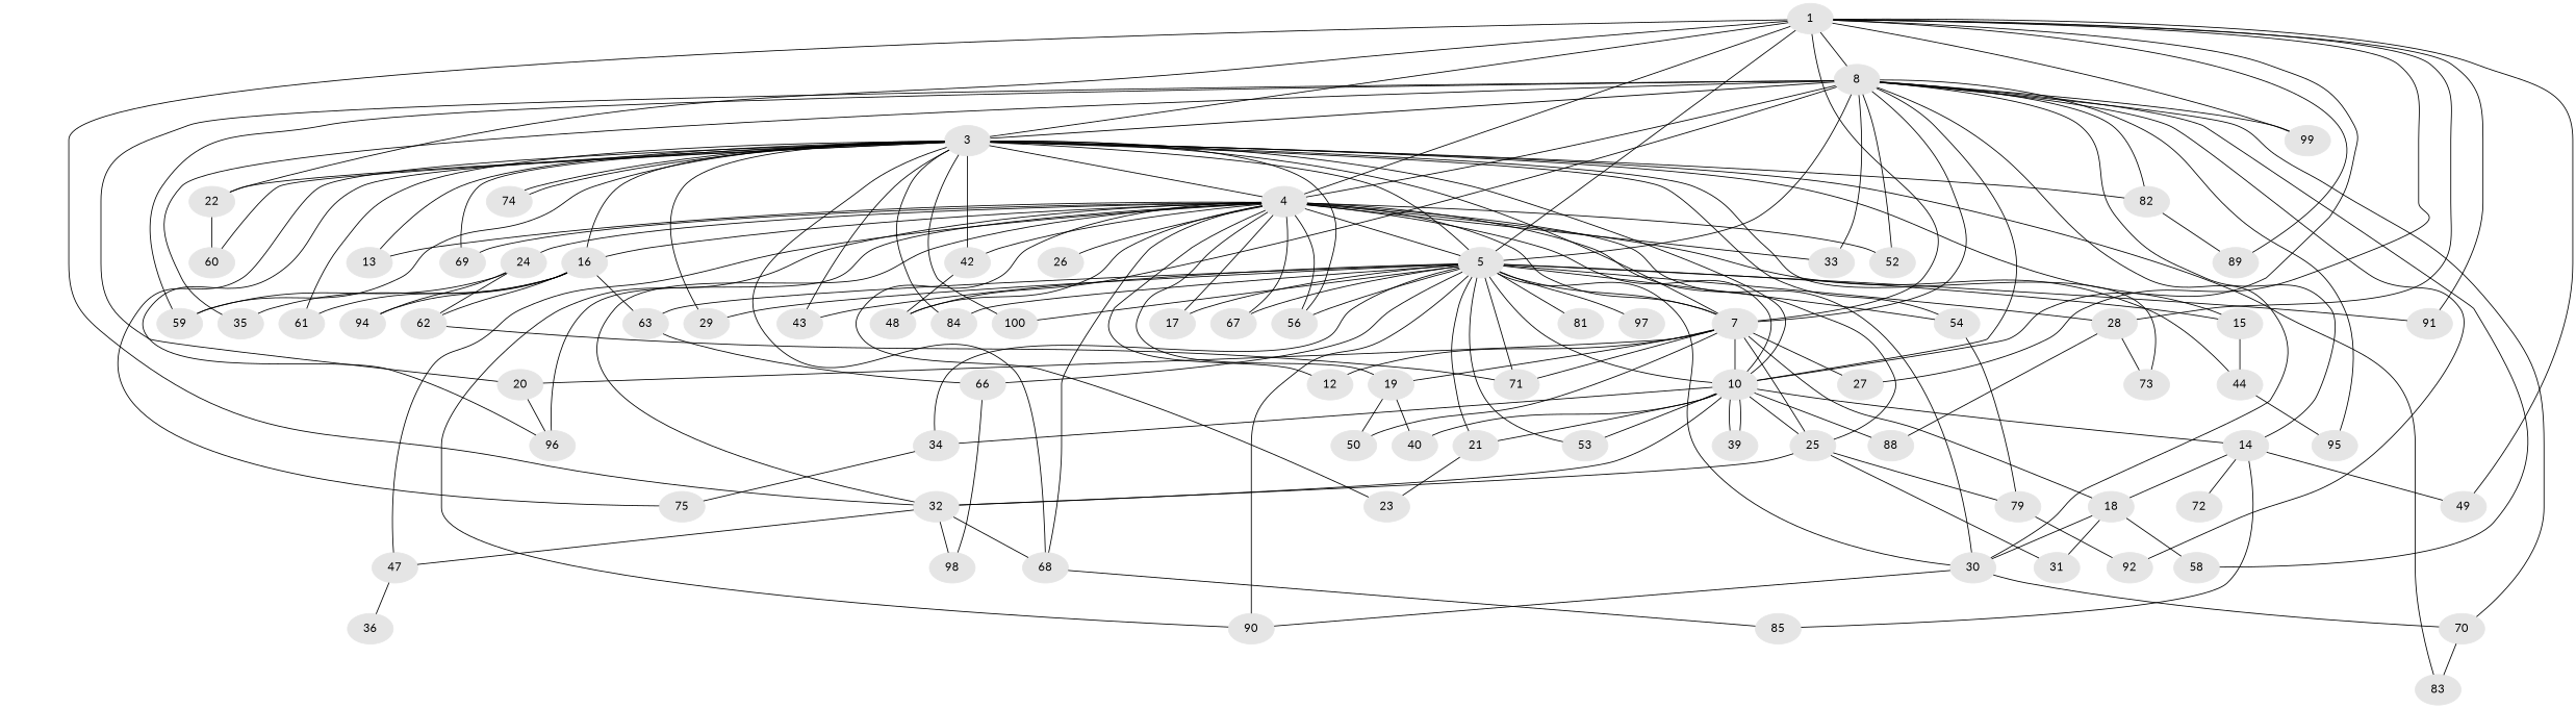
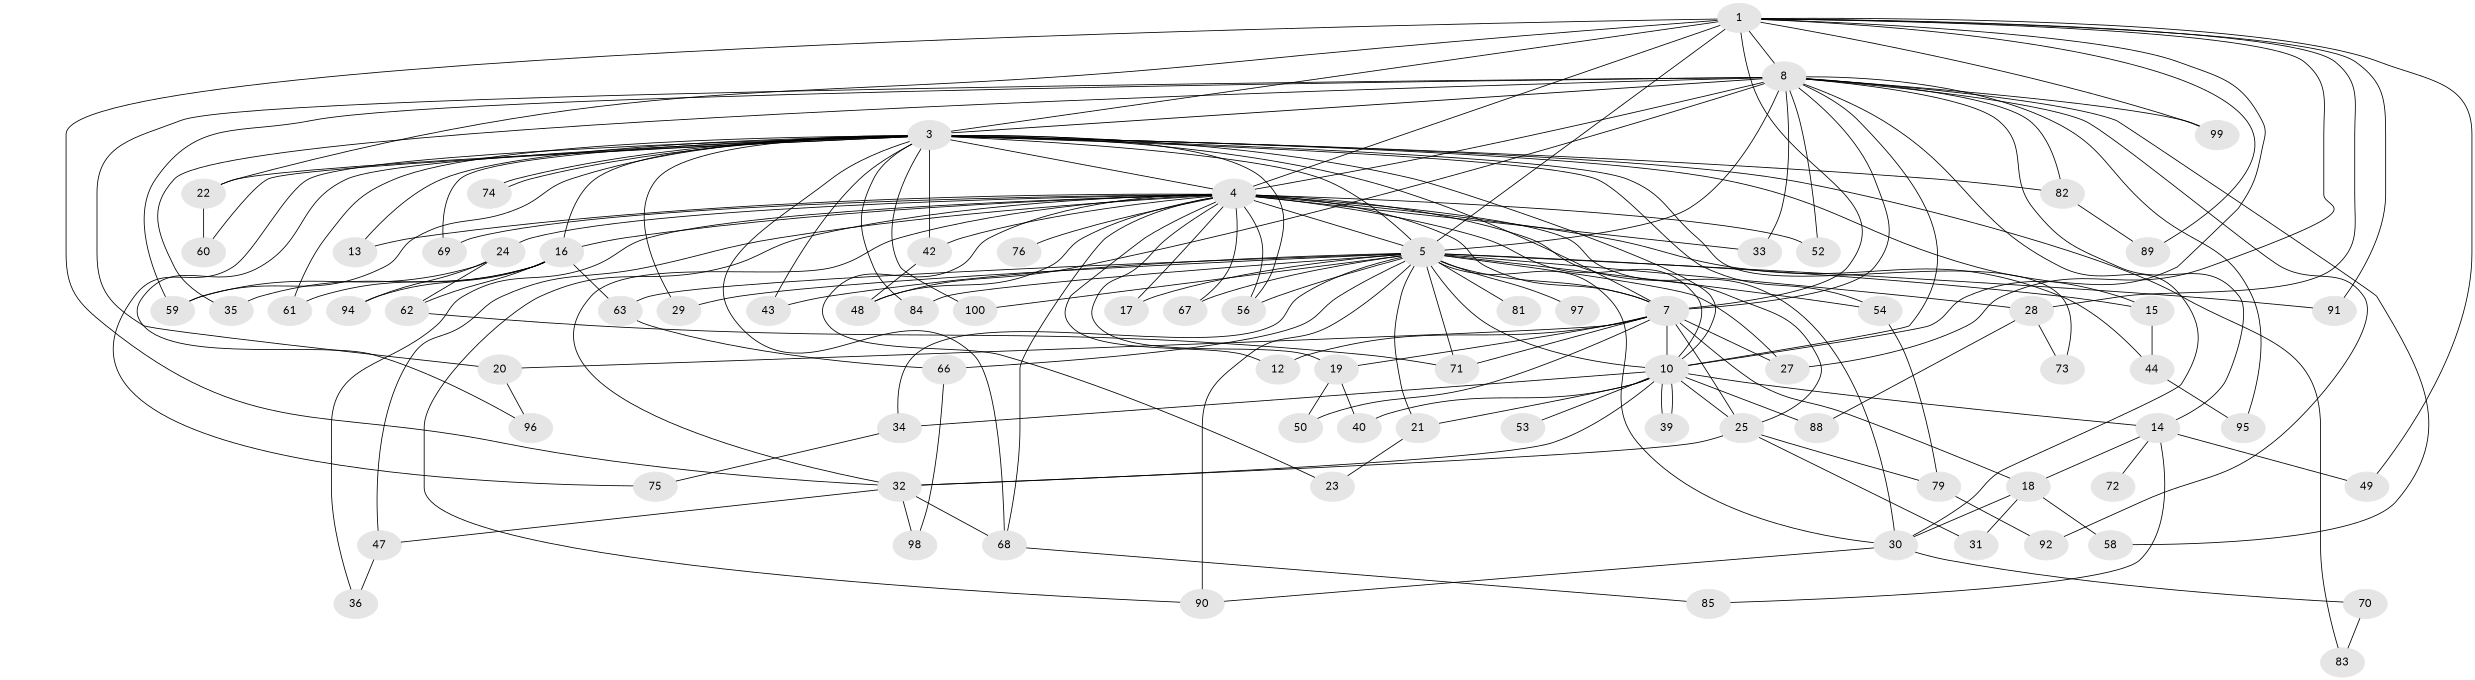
  graph {
    fontname=Lato
    node [color=gray90 fontname=Lato style=filled]
    edge [fontname=Lato]
    1 [super="+64"]
    n2 [label=8 super="+6"]
    3 [super="+41"]
    4 [super="+8"]
    5 [super="+9"]
    7 [super="+11"]
    10 [super="+76"]
    22 [super="+55"]
    27
    28
    32 [super="+36"]
    49
    89
    91
    99
    14 [super="+78"]
    20
    30 [super="+45"]
    33
    35
    48 [super="+68"]
    52
    58
    59
    70
    82
    92
    95
    13
    15
    16 [super="+57"]
    29
    42
    43
    54
    56 [super="+87"]
    60
    61
    n39 [label=68 super="+77"]
    69
    73
    74
    75
    83
    84
    96
    100
    12
    17
    19
    23
    24 [super="+93"]
    25 [super="+46"]
-   26
+   26 [label=76]
    44
    47
    67
    n58 [label=90 super="+90"]
    n59 [label=36]
    21 [super="+37"]
    34
    53
    63
    66
    71
    81
    97
    50
    18 [super="+51"]
    39
    40
    88
    98
    72
    85
    62
    94
    79
    31
    1 -- n2 [weight=2]
    1 -- 3 [weight=2]
    1 -- 4 [weight=2]
    1 -- 5 [weight=2]
    1 -- 7 [weight=2]
    1 -- 10 [weight=2]
    1 -- 22 [weight=2]
    1 -- 27
    1 -- 28
    1 -- 32
    1 -- 49
    1 -- 89
    1 -- 91
    1 -- 99
    n2 -- 3 [weight=2]
    n2 -- 4 [weight=4]
    n2 -- 5 [weight=4]
    n2 -- 7 [weight=2]
    n2 -- 10 [weight=2]
    n2 -- 99
    n2 -- 14 [weight=2]
    n2 -- 20
    n2 -- 30
    n2 -- 33
    n2 -- 35
    n2 -- 48
    n2 -- 52
    n2 -- 58
    n2 -- 59
-   n2 -- 70
    n2 -- 82
    n2 -- 92
    n2 -- 95
    3 -- 4 [weight=2]
    3 -- 5 [weight=2]
    3 -- 7
    3 -- 10
    3 -- 22
    3 -- 59
    3 -- 82
    3 -- 13
    3 -- 15
    3 -- 16
    3 -- 29
    3 -- 42
    3 -- 43
    3 -- 54
    3 -- 56
    3 -- 60
    3 -- 61
    3 -- n39
    3 -- 69
    3 -- 73
    3 -- 74
    3 -- 74
    3 -- 75
    3 -- 83
    3 -- 84
    3 -- 96
    3 -- 100
    4 -- 5 [weight=4]
    4 -- 7 [weight=2]
    4 -- 10 [weight=2]
    4 -- 32
    4 -- 30
    4 -- 33
    4 -- 48
    4 -- 52
    4 -- 13
    4 -- 16 [weight=2]
    4 -- 42
    4 -- 56
    4 -- n39
    4 -- 69
    4 -- 12
    4 -- 17
    4 -- 19
    4 -- 23
    4 -- 24
    4 -- 25
    4 -- 26 [weight=2]
    4 -- 44
    4 -- 47
    4 -- 67
    4 -- n58
-   4 -- 96
+   4 -- n59
    5 -- 7 [weight=2]
    5 -- 10 [weight=2]
    5 -- 28
    5 -- 91
    5 -- 30
    5 -- 15
    5 -- 29
    5 -- 43
    5 -- 54
    5 -- 56
    5 -- 84
    5 -- 100
    5 -- 17
    5 -- 67
    5 -- n58
    5 -- 21 [weight=2]
    5 -- 34
-   5 -- 53
+   5 -- 27
    5 -- 63
    5 -- 66
    5 -- 71
    5 -- 81 [weight=2]
    5 -- 97 [weight=2]
    7 -- 10
    7 -- 27
    7 -- 20
    7 -- 12
    7 -- 19
    7 -- 25
    7 -- 71
    7 -- 50
    7 -- 18
    10 -- 32
    10 -- 14
    10 -- 25
    10 -- 21
    10 -- 34
    10 -- 53
    10 -- 39
    10 -- 39
    10 -- 40
    10 -- 88
    22 -- 60
    28 -- 73
    28 -- 88
    32 -- n39
    32 -- 47
    32 -- 98
    14 -- 49
    14 -- 18
    14 -- 72
    14 -- 85
    20 -- 96
    30 -- 70
    30 -- n58
    70 -- 83
    82 -- 89
    15 -- 44
    16 -- 35
    16 -- 61
    16 -- 63
    16 -- 62
    16 -- 94
    42 -- 48
    54 -- 79
    n39 -- 85
    19 -- 50
    19 -- 40
    24 -- 59
    24 -- 62
    24 -- 94
    25 -- 32
    25 -- 79
    25 -- 31
    44 -- 95
    47 -- n59
    21 -- 23
    34 -- 75
    63 -- 66
    66 -- 98
    18 -- 30
    18 -- 58
    18 -- 31
    62 -- 71
    79 -- 92
  }
